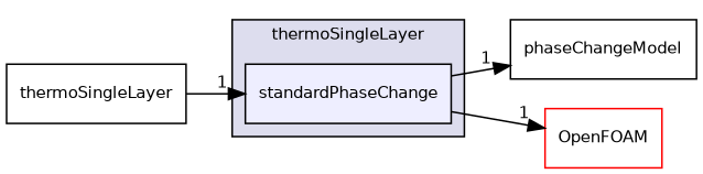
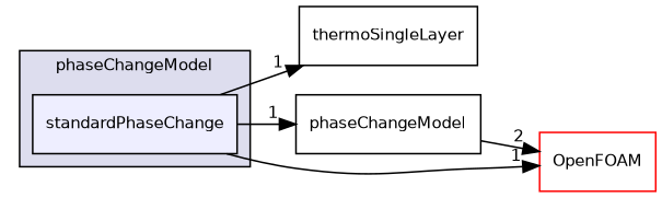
  digraph {
    compound=true
    rankdir=LR
    node [fontname=Helvetica fontsize=10 shape=box]
    edge [headlabel=1 labeldistance=1.5 labelfontname=Helvetica labelfontsize=10]
    n1 [fillcolor="#eeeeff" label=standardPhaseChange pencolor=black style=filled]
    n2 [label=thermoSingleLayer]
    n3 [label=phaseChangeModel]
    n4 [color=red label=OpenFOAM]
    subgraph cluster_1 {
      bgcolor="#ddddee"
      fontname=Helvetica
      fontsize=10
-     label=thermoSingleLayer
+     label=phaseChangeModel
      pencolor=black
      n1
    }
-   n2 -> n1
+   n1 -> n2
    n1 -> n3
    n1 -> n4
+   n3 -> n4 [headlabel=2]
  }
